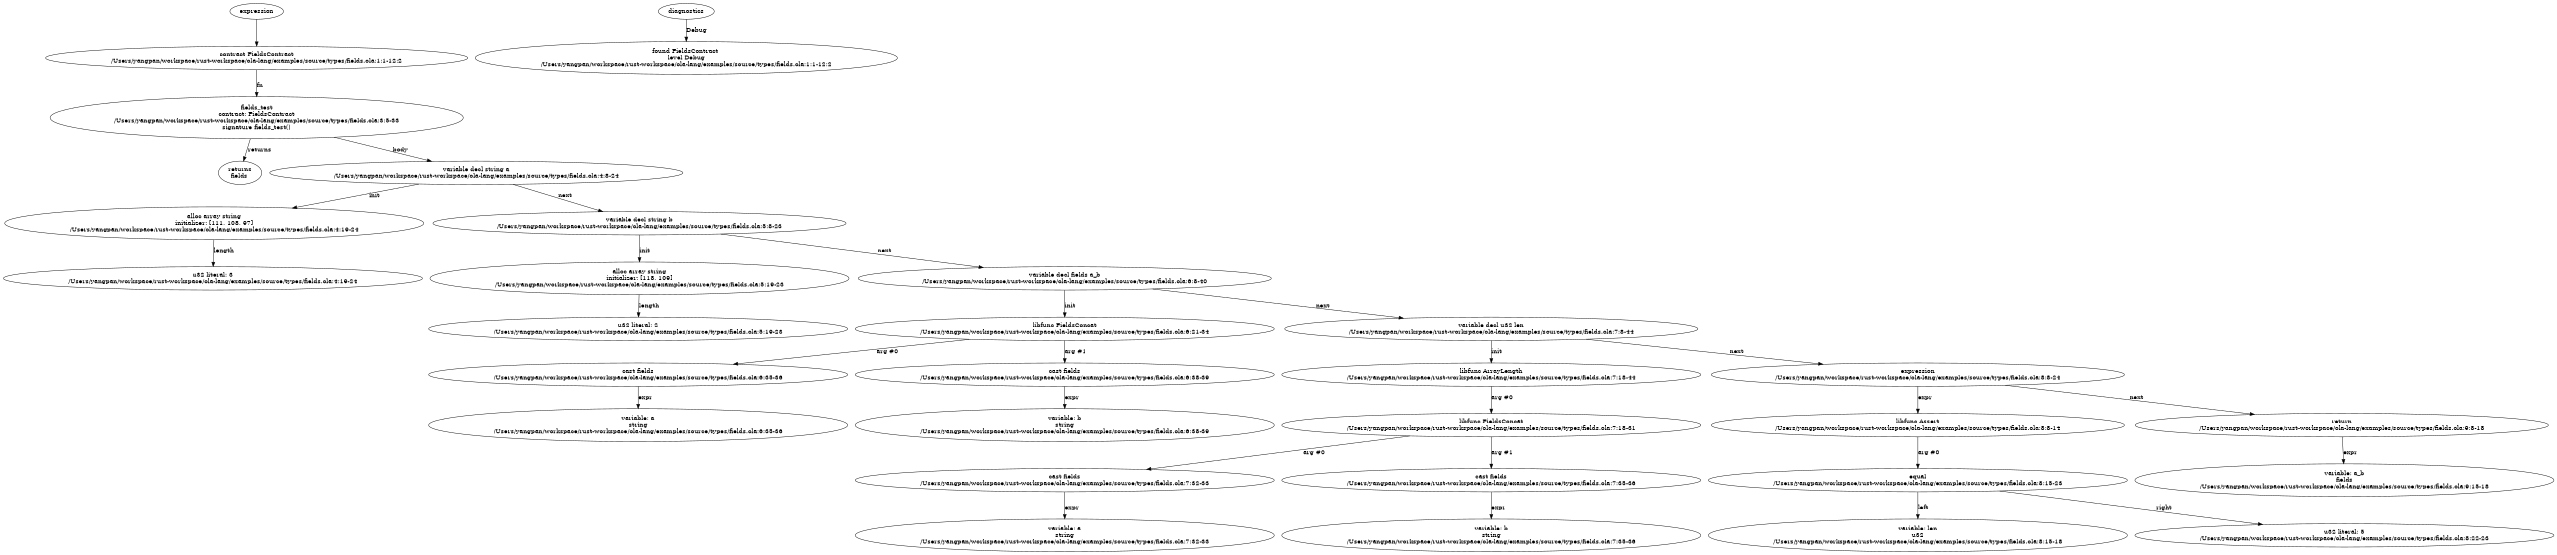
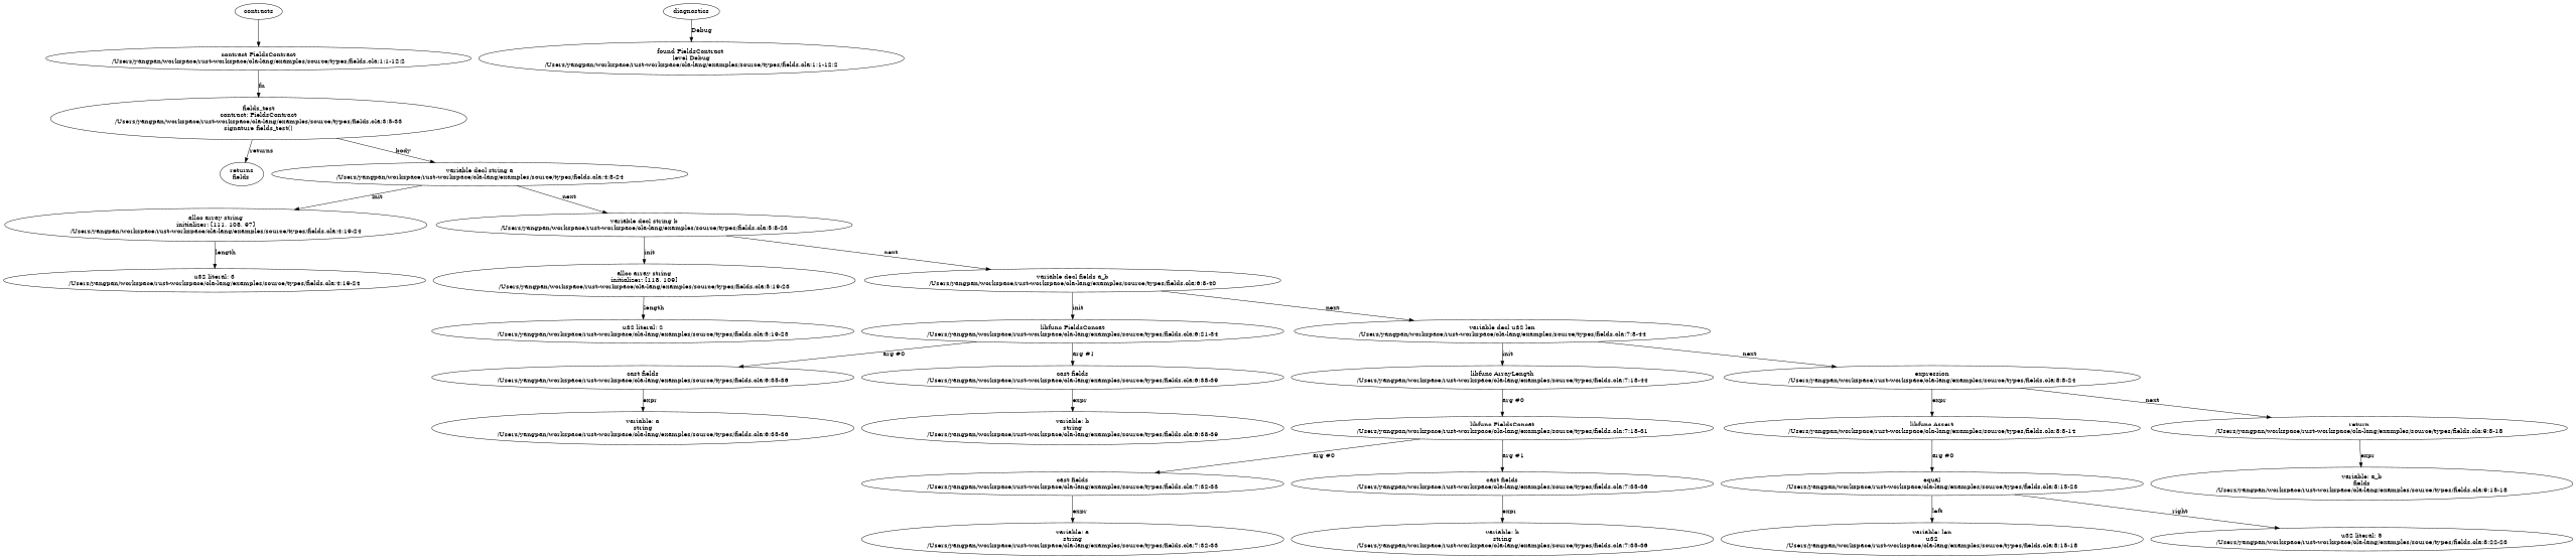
  strict digraph {
    n1 [label="contract FieldsContract\n/Users/yangpan/workspace/rust-workspace/ola-lang/examples/source/types/fields.ola:1:1-12:2"]
    n2 [label="fields_test\ncontract: FieldsContract\n/Users/yangpan/workspace/rust-workspace/ola-lang/examples/source/types/fields.ola:3:5-33\nsignature fields_test()"]
    n3 [label="returns\nfields "]
    n4 [label="variable decl string a\n/Users/yangpan/workspace/rust-workspace/ola-lang/examples/source/types/fields.ola:4:8-24"]
    n5 [label="alloc array string\ninitializer: [111, 108, 97]\n/Users/yangpan/workspace/rust-workspace/ola-lang/examples/source/types/fields.ola:4:19-24"]
    n6 [label="variable decl string b\n/Users/yangpan/workspace/rust-workspace/ola-lang/examples/source/types/fields.ola:5:8-23"]
    n7 [label="u32 literal: 3\n/Users/yangpan/workspace/rust-workspace/ola-lang/examples/source/types/fields.ola:4:19-24"]
    n8 [label="alloc array string\ninitializer: [118, 109]\n/Users/yangpan/workspace/rust-workspace/ola-lang/examples/source/types/fields.ola:5:19-23"]
    n9 [label="variable decl fields a_b\n/Users/yangpan/workspace/rust-workspace/ola-lang/examples/source/types/fields.ola:6:8-40"]
    n10 [label="u32 literal: 2\n/Users/yangpan/workspace/rust-workspace/ola-lang/examples/source/types/fields.ola:5:19-23"]
    n11 [label="libfunc FieldsConcat\n/Users/yangpan/workspace/rust-workspace/ola-lang/examples/source/types/fields.ola:6:21-34"]
    n12 [label="variable decl u32 len\n/Users/yangpan/workspace/rust-workspace/ola-lang/examples/source/types/fields.ola:7:8-44"]
    n13 [label="cast fields\n/Users/yangpan/workspace/rust-workspace/ola-lang/examples/source/types/fields.ola:6:35-36"]
    n14 [label="cast fields\n/Users/yangpan/workspace/rust-workspace/ola-lang/examples/source/types/fields.ola:6:38-39"]
    n15 [label="variable: a\nstring\n/Users/yangpan/workspace/rust-workspace/ola-lang/examples/source/types/fields.ola:6:35-36"]
    n16 [label="variable: b\nstring\n/Users/yangpan/workspace/rust-workspace/ola-lang/examples/source/types/fields.ola:6:38-39"]
    n17 [label="libfunc ArrayLength\n/Users/yangpan/workspace/rust-workspace/ola-lang/examples/source/types/fields.ola:7:18-44"]
    n18 [label="expression\n/Users/yangpan/workspace/rust-workspace/ola-lang/examples/source/types/fields.ola:8:8-24"]
    n19 [label="libfunc FieldsConcat\n/Users/yangpan/workspace/rust-workspace/ola-lang/examples/source/types/fields.ola:7:18-31"]
    n20 [label="cast fields\n/Users/yangpan/workspace/rust-workspace/ola-lang/examples/source/types/fields.ola:7:32-33"]
    n21 [label="cast fields\n/Users/yangpan/workspace/rust-workspace/ola-lang/examples/source/types/fields.ola:7:35-36"]
    n22 [label="variable: a\nstring\n/Users/yangpan/workspace/rust-workspace/ola-lang/examples/source/types/fields.ola:7:32-33"]
    n23 [label="variable: b\nstring\n/Users/yangpan/workspace/rust-workspace/ola-lang/examples/source/types/fields.ola:7:35-36"]
    n24 [label="libfunc Assert\n/Users/yangpan/workspace/rust-workspace/ola-lang/examples/source/types/fields.ola:8:8-14"]
    n25 [label="return\n/Users/yangpan/workspace/rust-workspace/ola-lang/examples/source/types/fields.ola:9:8-18"]
    n26 [label="equal\n/Users/yangpan/workspace/rust-workspace/ola-lang/examples/source/types/fields.ola:8:15-23"]
    n27 [label="variable: len\nu32\n/Users/yangpan/workspace/rust-workspace/ola-lang/examples/source/types/fields.ola:8:15-18"]
    n28 [label="u32 literal: 5\n/Users/yangpan/workspace/rust-workspace/ola-lang/examples/source/types/fields.ola:8:22-23"]
    n29 [label="variable: a_b\nfields\n/Users/yangpan/workspace/rust-workspace/ola-lang/examples/source/types/fields.ola:9:15-18"]
    n30 [label="found FieldsContract \nlevel Debug\n/Users/yangpan/workspace/rust-workspace/ola-lang/examples/source/types/fields.ola:1:1-12:2"]
-   contracts [label=expression]
+   contracts
    diagnostics
    n1 -> n2 [label=fn]
    n2 -> n3 [label=returns]
    n2 -> n4 [label=body]
    n4 -> n5 [label=init]
    n4 -> n6 [label=next]
    n5 -> n7 [label=length]
    n6 -> n8 [label=init]
    n6 -> n9 [label=next]
    n8 -> n10 [label=length]
    n9 -> n11 [label=init]
    n9 -> n12 [label=next]
    n11 -> n13 [label="arg #0"]
    n11 -> n14 [label="arg #1"]
    n12 -> n17 [label=init]
    n12 -> n18 [label=next]
    n13 -> n15 [label=expr]
    n14 -> n16 [label=expr]
    n17 -> n19 [label="arg #0"]
    n18 -> n24 [label=expr]
    n18 -> n25 [label=next]
    n19 -> n20 [label="arg #0"]
    n19 -> n21 [label="arg #1"]
    n20 -> n22 [label=expr]
    n21 -> n23 [label=expr]
    n24 -> n26 [label="arg #0"]
    n25 -> n29 [label=expr]
    n26 -> n27 [label=left]
    n26 -> n28 [label=right]
    contracts -> n1
    diagnostics -> n30 [label=Debug]
  }
